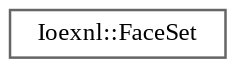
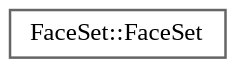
  digraph {
    rankdir=LR
    fontname="Liberation Serif"
-   n1 [color=grey40 fillcolor=white fontname="Liberation Serif" fontsize=10 height=0.2 label="Ioexnl::FaceSet" shape=box style=filled width=0.4]
+   n1 [color=grey40 fillcolor=white fontname="Liberation Serif" fontsize=10 height=0.2 label="FaceSet::FaceSet" shape=box style=filled width=0.4]
  }
